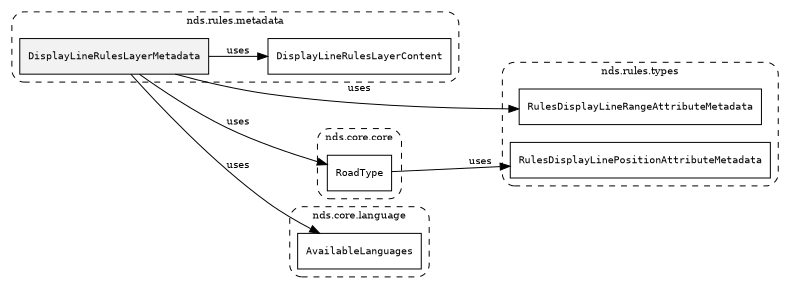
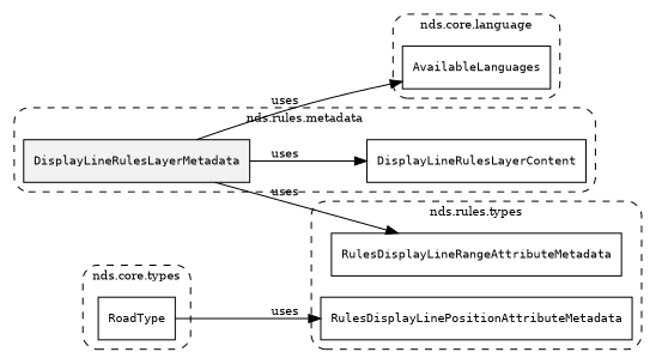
  digraph {
    fontsize=10
    rankdir=LR
    node [fontsize=10 shape=box]
    edge [fontsize=10]
    n1 [fillcolor="#0000000D" label=<<font face="monospace"><table align="center" border="0" cellspacing="0" cellpadding="0"><tr><td href="../../../content/packages/nds.rules.metadata.html#Structure-DisplayLineRulesLayerMetadata" title="Structure defined in nds.rules.metadata">DisplayLineRulesLayerMetadata</td></tr></table></font>> style=filled]
    n2 [label=<<font face="monospace"><table align="center" border="0" cellspacing="0" cellpadding="0"><tr><td href="../../../content/packages/nds.rules.metadata.html#Bitmask-DisplayLineRulesLayerContent" title="Bitmask defined in nds.rules.metadata">DisplayLineRulesLayerContent</td></tr></table></font>>]
    n3 [label=<<font face="monospace"><table align="center" border="0" cellspacing="0" cellpadding="0"><tr><td href="../../../content/packages/nds.rules.instantiations.html#InstantiateType-RulesDisplayLineRangeAttributeMetadata" title="InstantiateType defined in nds.rules.instantiations">RulesDisplayLineRangeAttributeMetadata</td></tr></table></font>>]
    n4 [label=<<font face="monospace"><table align="center" border="0" cellspacing="0" cellpadding="0"><tr><td href="../../../content/packages/nds.rules.instantiations.html#InstantiateType-RulesDisplayLinePositionAttributeMetadata" title="InstantiateType defined in nds.rules.instantiations">RulesDisplayLinePositionAttributeMetadata</td></tr></table></font>>]
    n5 [label=<<font face="monospace"><table align="center" border="0" cellspacing="0" cellpadding="0"><tr><td href="../../../content/packages/nds.core.types.html#Structure-RoadType" title="Structure defined in nds.core.types">RoadType</td></tr></table></font>>]
    n6 [label=<<font face="monospace"><table align="center" border="0" cellspacing="0" cellpadding="0"><tr><td href="../../../content/packages/nds.core.language.html#Structure-AvailableLanguages" title="Structure defined in nds.core.language">AvailableLanguages</td></tr></table></font>>]
    subgraph cluster_1 {
      label="nds.rules.metadata"
      style="dashed, rounded"
      n1
      n2
    }
    subgraph cluster_2 {
      label="nds.rules.types"
      style="dashed, rounded"
      n3
      n4
    }
    subgraph cluster_3 {
-     label="nds.core.core"
+     label="nds.core.types"
      style="dashed, rounded"
      n5
    }
    subgraph cluster_4 {
      label="nds.core.language"
      style="dashed, rounded"
      n6
    }
    n1 -> n2 [label=uses]
    n1 -> n3 [label=uses]
-   n1 -> n5 [label=uses]
    n1 -> n6 [label=uses]
    n5 -> n4 [label=uses]
  }
